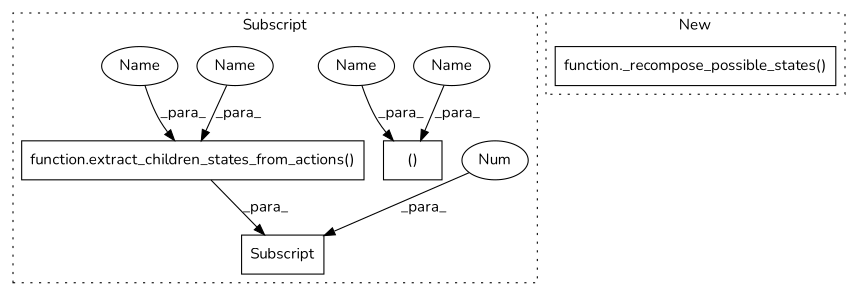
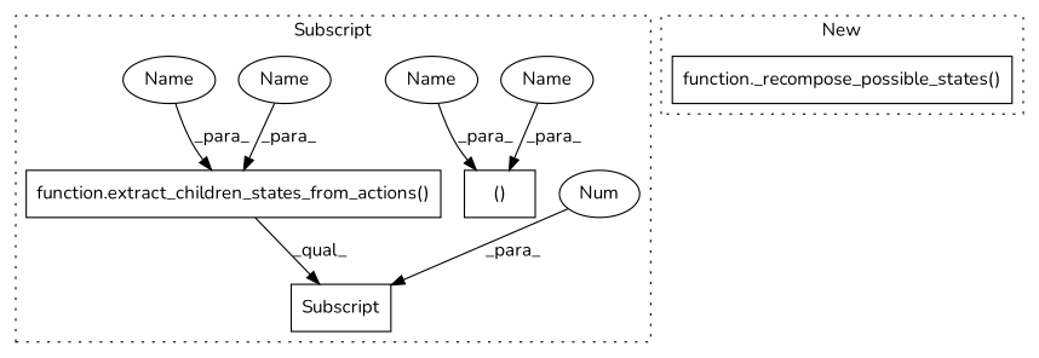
  digraph {
    fontname=Nunito
    node [a=87 fontname=Nunito l=12 shape=ellipse]
    edge [fontname=Nunito]
    n1 [a=75 l="50,10" label="function.extract_children_states_from_actions()" s="6638,6714" shape=box]
    n2 [a=63 l="89,0" label=Subscript s="6638,0" shape=box]
    n3 [a=76 l=1 label=Num s=6725]
    n4 [a=54 l=14 label="()" s=6437 shape=box]
    n5 [label=Name s=6425]
    n6 [label=Name s=6688]
    n7 [label=Name s=6702]
    n8 [label=Name s=6439]
    n9 [a=75 l="27,1" label="function._recompose_possible_states()" s="7722,7769" shape=box]
    subgraph cluster_1 {
      label=Subscript
      style=dotted
      n1
      n2
      n3
      n4
      n5
      n6
      n7
      n8
    }
    subgraph cluster_2 {
      label=New
      style=dotted
      n9
    }
-   n1 -> n2 [label=_para_]
+   n1 -> n2 [label=_qual_]
    n3 -> n2 [label=_para_]
    n5 -> n4 [label=_para_]
    n6 -> n1 [label=_para_]
    n7 -> n1 [label=_para_]
    n8 -> n4 [label=_para_]
  }
